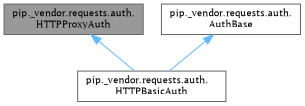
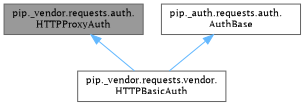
  digraph {
    fontname="PT Serif"
    node [color=gray40 fillcolor=white fontname="PT Serif" fontsize=10 shape=box style=filled]
    edge [color=steelblue1 dir=back fontname="PT Serif" fontsize=10 labelfontname=Helvetica labelfontsize=10 style=solid]
    n1 [fillcolor=grey60 fontcolor=black height=0.2 label="pip._vendor.requests.auth.\lHTTPProxyAuth" width=0.4]
-   n2 [height=0.2 label="pip._vendor.requests.auth.\lHTTPBasicAuth" width=0.4]
-   n3 [height=0.2 label="pip._vendor.requests.auth.\lAuthBase" width=0.4]
+   n2 [height=0.2 label="pip._vendor.requests.vendor.\lHTTPBasicAuth" width=0.4]
+   n3 [height=0.2 label="pip._auth.requests.auth.\lAuthBase" width=0.4]
    n1 -> n2
    n3 -> n2
  }
